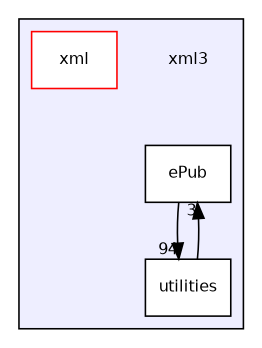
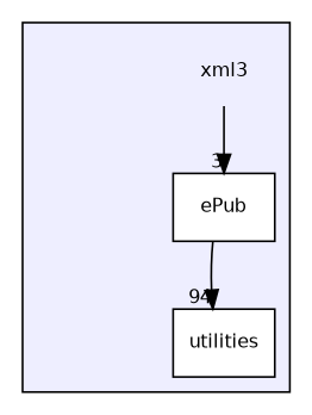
  digraph {
    compound=true
    node [fontname=Helvetica fontsize=10 shape=box color=black fillcolor=white style=filled]
    edge [labeldistance=1.5 labelfontname=Helvetica labelfontsize=10]
    n1 [label=xml3 shape=plaintext color="" fillcolor="" style=""]
    n2 [label=ePub]
    n3 [label=utilities]
-   n4 [color=red label=xml]
    subgraph cluster_1 {
      bgcolor="#eeeeff"
      pencolor=black
      n1
      n2
      n3
-     n4
    }
    n2 -> n3 [headlabel=94]
-   n3 -> n2 [headlabel=3]
+   n1 -> n2 [headlabel=3]
  }
